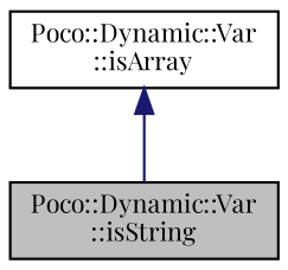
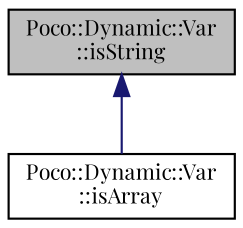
  digraph {
    rankdir=TB
    fontname="Playfair Display"
    node [color=black fontname="Playfair Display" fontsize=10 shape=record style=filled]
    n1 [fillcolor=grey75 fontcolor=black height=0.2 label="Poco::Dynamic::Var\l::isString" width=0.4]
    n2 [fillcolor=white height=0.2 label="Poco::Dynamic::Var\l::isArray" width=0.4]
-   n2 -> n1 [color=midnightblue dir=back fontname="Playfair Display" fontsize=10 labelfontname=Helvetica labelfontsize=10 style=solid]
+   n1 -> n2 [color=midnightblue dir=back fontname="Playfair Display" fontsize=10 labelfontname=Helvetica labelfontsize=10 style=solid]
  }
